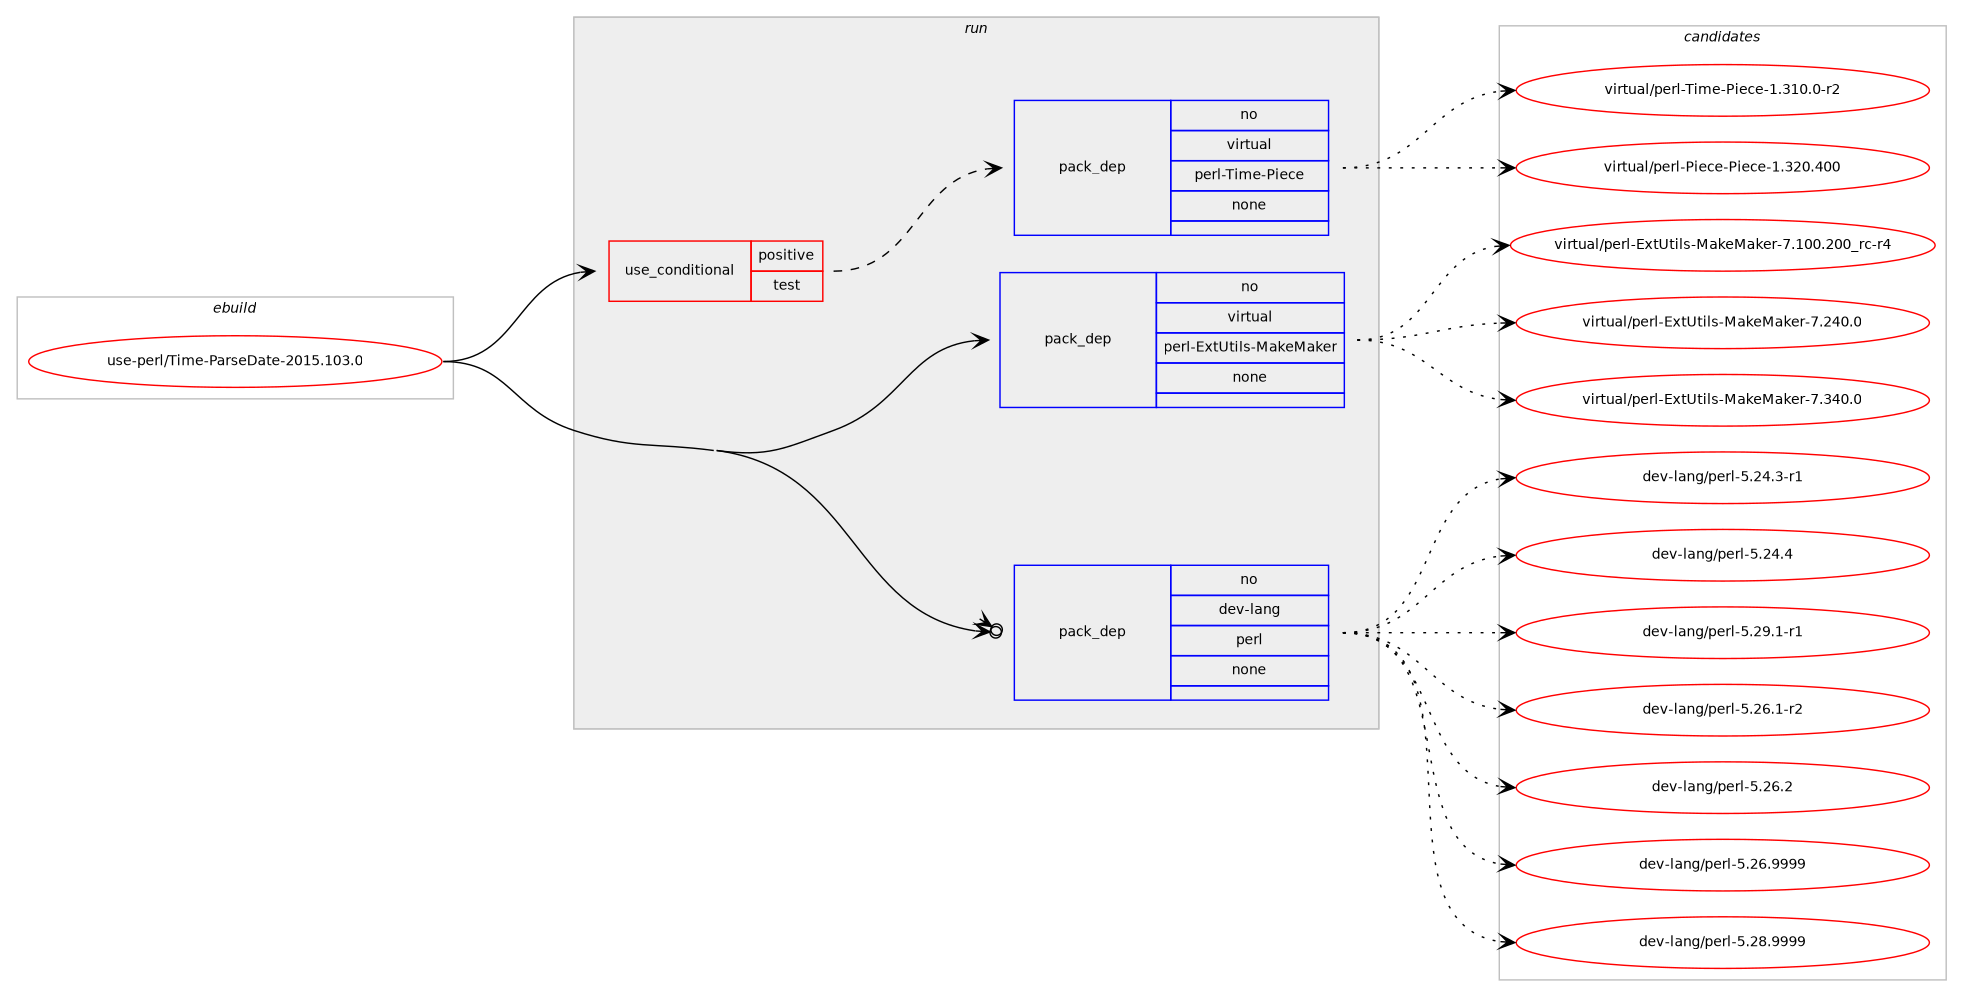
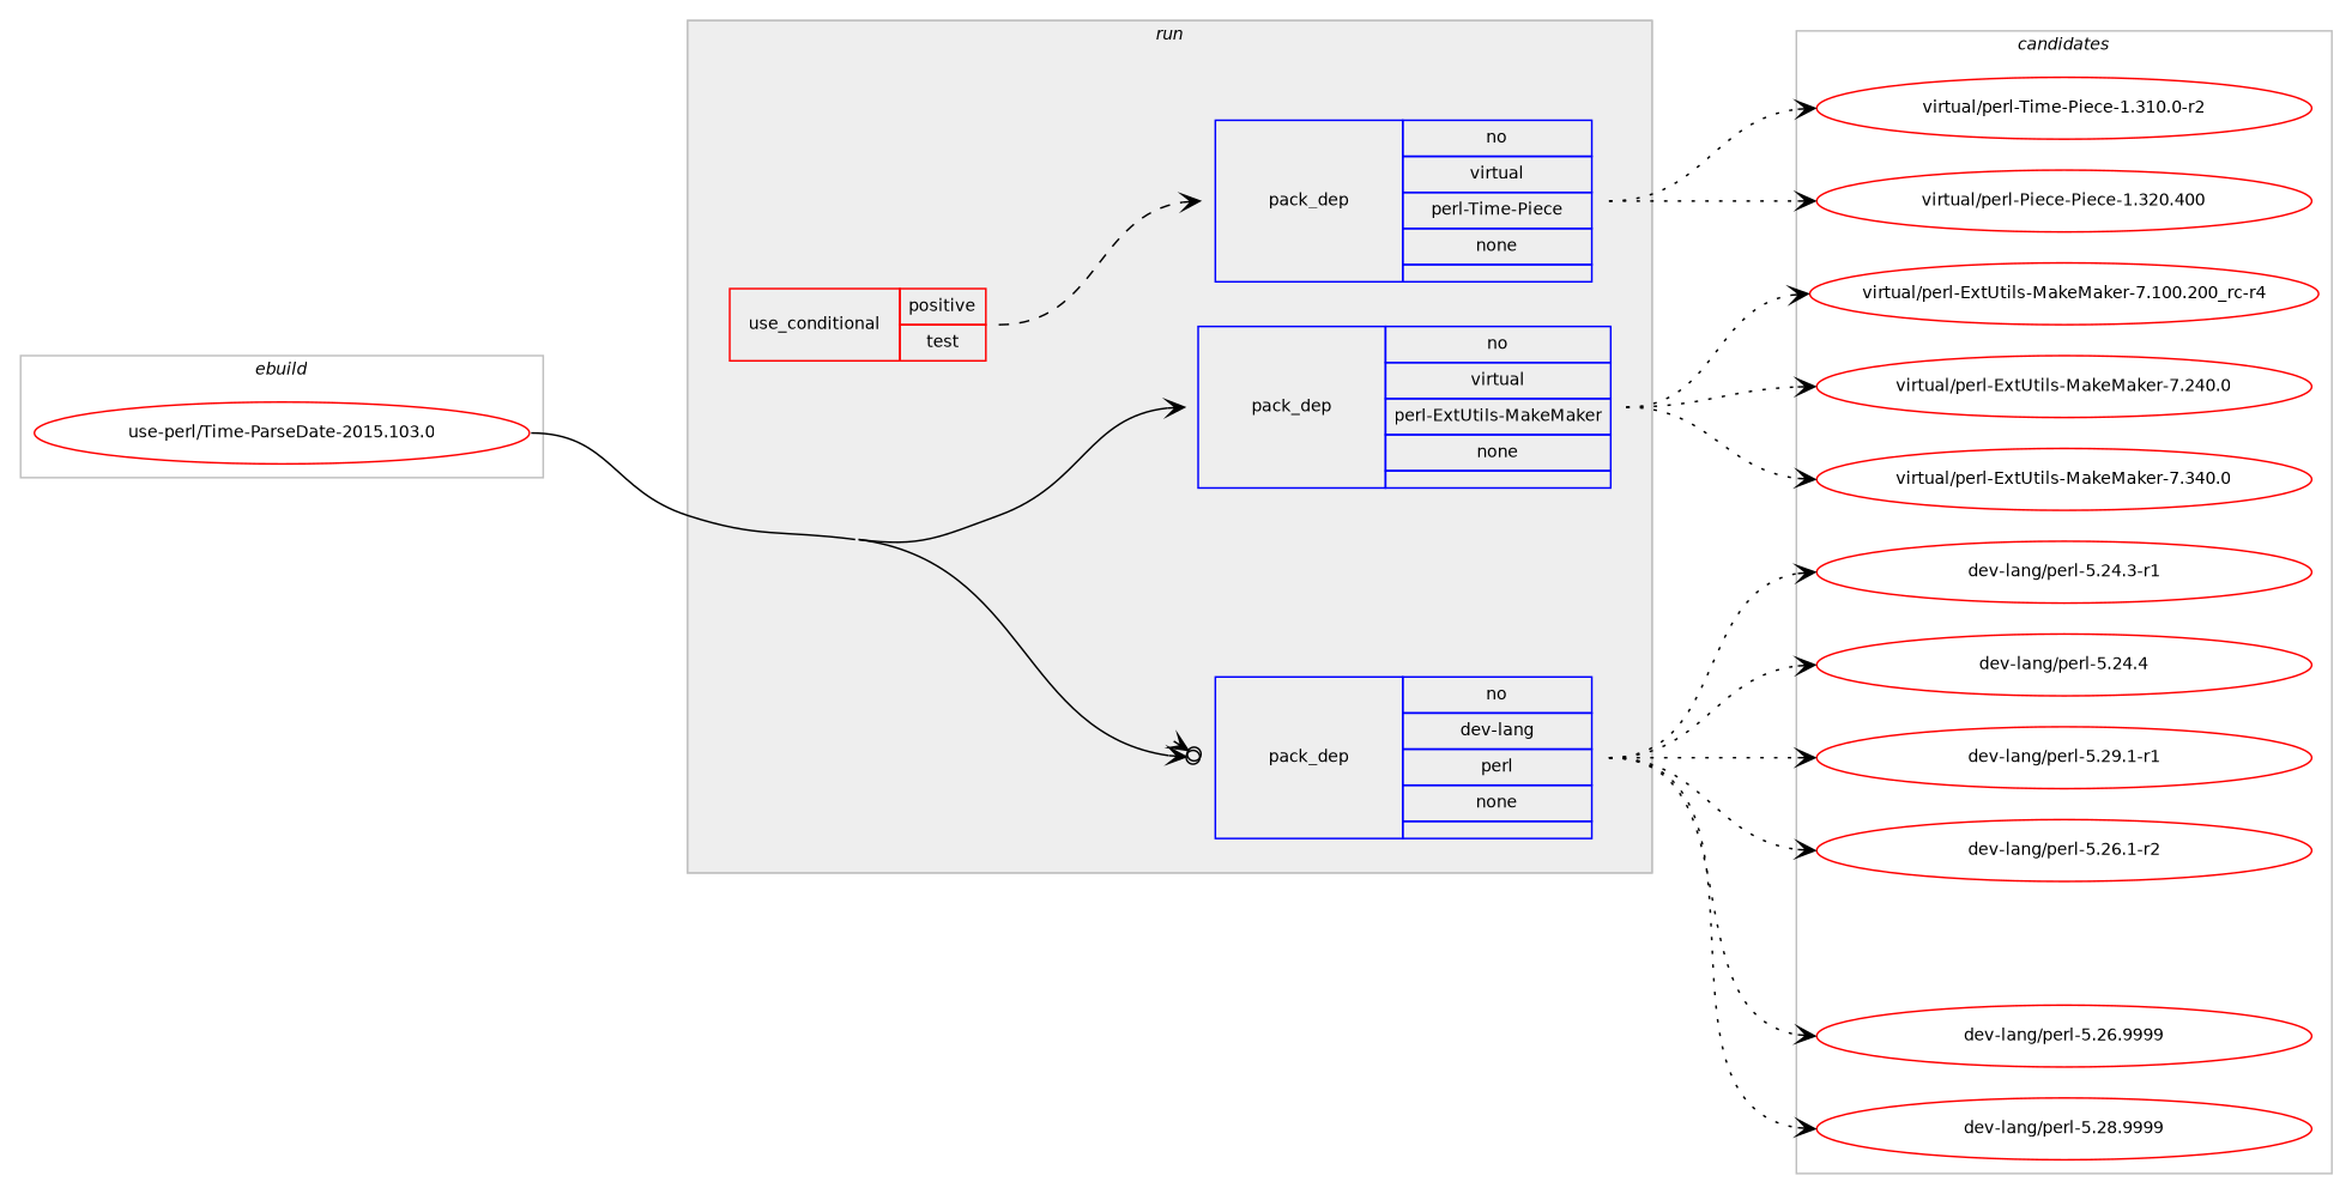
  digraph {
    compound=true
    concentrate=true
    fontname=Helvetica
    fontsize=10
    newrank=true
    rankdir=LR
    ranksep=1.5
    node [color=red fontname=Helvetica fontsize=10]
    edge [arrowhead=vee headport=w style=dotted tailport=e weight=100]
    n1 [label="use-perl/Time-ParseDate-2015.103.0" width=4]
    n2 [color=blue label=<<TABLE BORDER="0" CELLBORDER="1" CELLSPACING="0" CELLPADDING="4" WIDTH="220"><TR><TD ROWSPAN="6" CELLPADDING="30">pack_dep</TD></TR><TR><TD WIDTH="110">no</TD></TR><TR><TD>virtual</TD></TR><TR><TD>perl-Time-Piece</TD></TR><TR><TD>none</TD></TR><TR><TD></TD></TR></TABLE>> shape=none]
    n3 [label=<<TABLE BORDER="0" CELLBORDER="1" CELLSPACING="0" CELLPADDING="4"><TR><TD ROWSPAN="3" CELLPADDING="10">use_conditional</TD></TR><TR><TD>positive</TD></TR><TR><TD>test</TD></TR></TABLE>> shape=none]
    n4 [color=blue label=<<TABLE BORDER="0" CELLBORDER="1" CELLSPACING="0" CELLPADDING="4" WIDTH="220"><TR><TD ROWSPAN="6" CELLPADDING="30">pack_dep</TD></TR><TR><TD WIDTH="110">no</TD></TR><TR><TD>virtual</TD></TR><TR><TD>perl-ExtUtils-MakeMaker</TD></TR><TR><TD>none</TD></TR><TR><TD></TD></TR></TABLE>> shape=none]
    n5 [color=blue label=<<TABLE BORDER="0" CELLBORDER="1" CELLSPACING="0" CELLPADDING="4" WIDTH="220"><TR><TD ROWSPAN="6" CELLPADDING="30">pack_dep</TD></TR><TR><TD WIDTH="110">no</TD></TR><TR><TD>dev-lang</TD></TR><TR><TD>perl</TD></TR><TR><TD>none</TD></TR><TR><TD></TD></TR></TABLE>> shape=none]
    n6 [label="virtual/perl-Time-Piece-1.310.0-r2" width=4]
    n7 [label="virtual/perl-Piece-Piece-1.320.400" width=4]
    n8 [label="virtual/perl-ExtUtils-MakeMaker-7.100.200_rc-r4" width=4]
    n9 [label="virtual/perl-ExtUtils-MakeMaker-7.240.0" width=4]
    n10 [label="virtual/perl-ExtUtils-MakeMaker-7.340.0" width=4]
    n11 [label="dev-lang/perl-5.24.3-r1" width=4]
    n12 [label="dev-lang/perl-5.24.4" width=4]
    n13 [label="dev-lang/perl-5.29.1-r1" width=4]
    n14 [label="dev-lang/perl-5.26.1-r2" width=4]
-   n15 [label="dev-lang/perl-5.26.2" width=4]
    n16 [label="dev-lang/perl-5.26.9999" width=4]
    n17 [label="dev-lang/perl-5.28.9999" width=4]
    subgraph cluster_1 {
      color=gray
      label=<<i>ebuild</i>>
      rank=same
      n1
    }
    subgraph cluster_2 {
      color=gray
      label=<<i>dependencies</i>>
      subgraph cluster_3 {
        color=gray
        fillcolor="#eeeeee"
        label=<<i>compile</i>>
        style=filled
        subgraph sub_4 {
          color=gray
          fillcolor="#eeeeee"
          label=<<i>compile</i>>
          style=filled
          n3
          subgraph sub_5 {
            color=gray
            fillcolor="#eeeeee"
            label=<<i>compile</i>>
            style=filled
            n2
          }
        }
        subgraph sub_6 {
          color=gray
          fillcolor="#eeeeee"
          label=<<i>compile</i>>
          style=filled
          n4
        }
      }
      subgraph cluster_7 {
        color=gray
        fillcolor="#eeeeee"
        label=<<i>compile and run</i>>
        style=filled
        subgraph sub_8 {
          color=gray
          fillcolor="#eeeeee"
          label=<<i>compile and run</i>>
          style=filled
          n5
        }
      }
      subgraph cluster_9 {
        color=gray
        fillcolor="#eeeeee"
        label=<<i>run</i>>
        style=filled
      }
    }
    subgraph cluster_10 {
      color=gray
      label=<<i>candidates</i>>
      rank=same
      subgraph sub_11 {
        color=black
        label=<<i>candidates</i>>
        nodesep=1
        rank=same
        n6
        n7
      }
      subgraph sub_12 {
        color=black
        label=<<i>candidates</i>>
        nodesep=1
        rank=same
        n8
        n9
        n10
      }
      subgraph sub_13 {
        color=black
        label=<<i>candidates</i>>
        nodesep=1
        rank=same
        n11
        n12
        n13
        n14
-       n15
        n16
        n17
      }
    }
-   n1 -> n3 [style=solid weight=20]
    n1 -> n4 [style=solid weight=20]
    n1 -> n5 [arrowhead=odotvee style=solid weight=20]
    n2 -> n6
    n2 -> n7
    n3 -> n2 [style=dashed weight=20]
    n4 -> n8
    n4 -> n9
    n4 -> n10
    n5 -> n11
    n5 -> n12
    n5 -> n13
    n5 -> n14
-   n5 -> n15
    n5 -> n16
    n5 -> n17
  }
